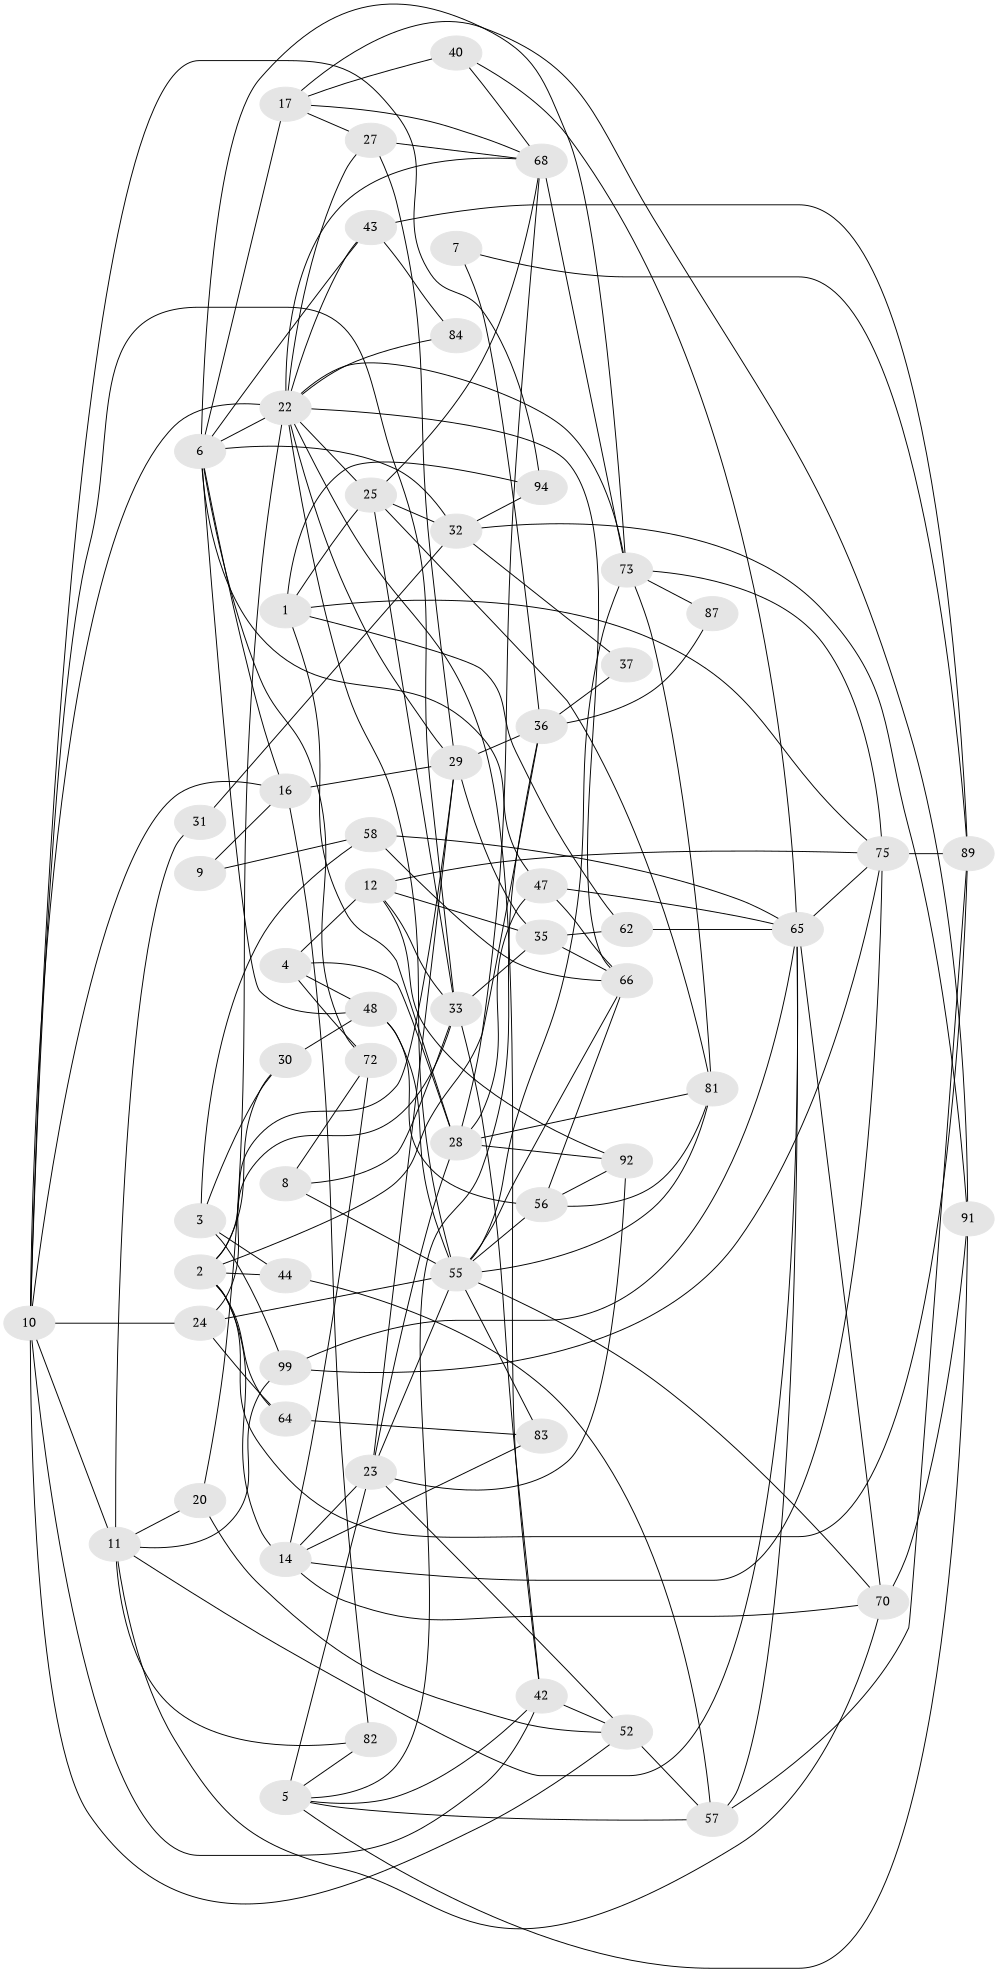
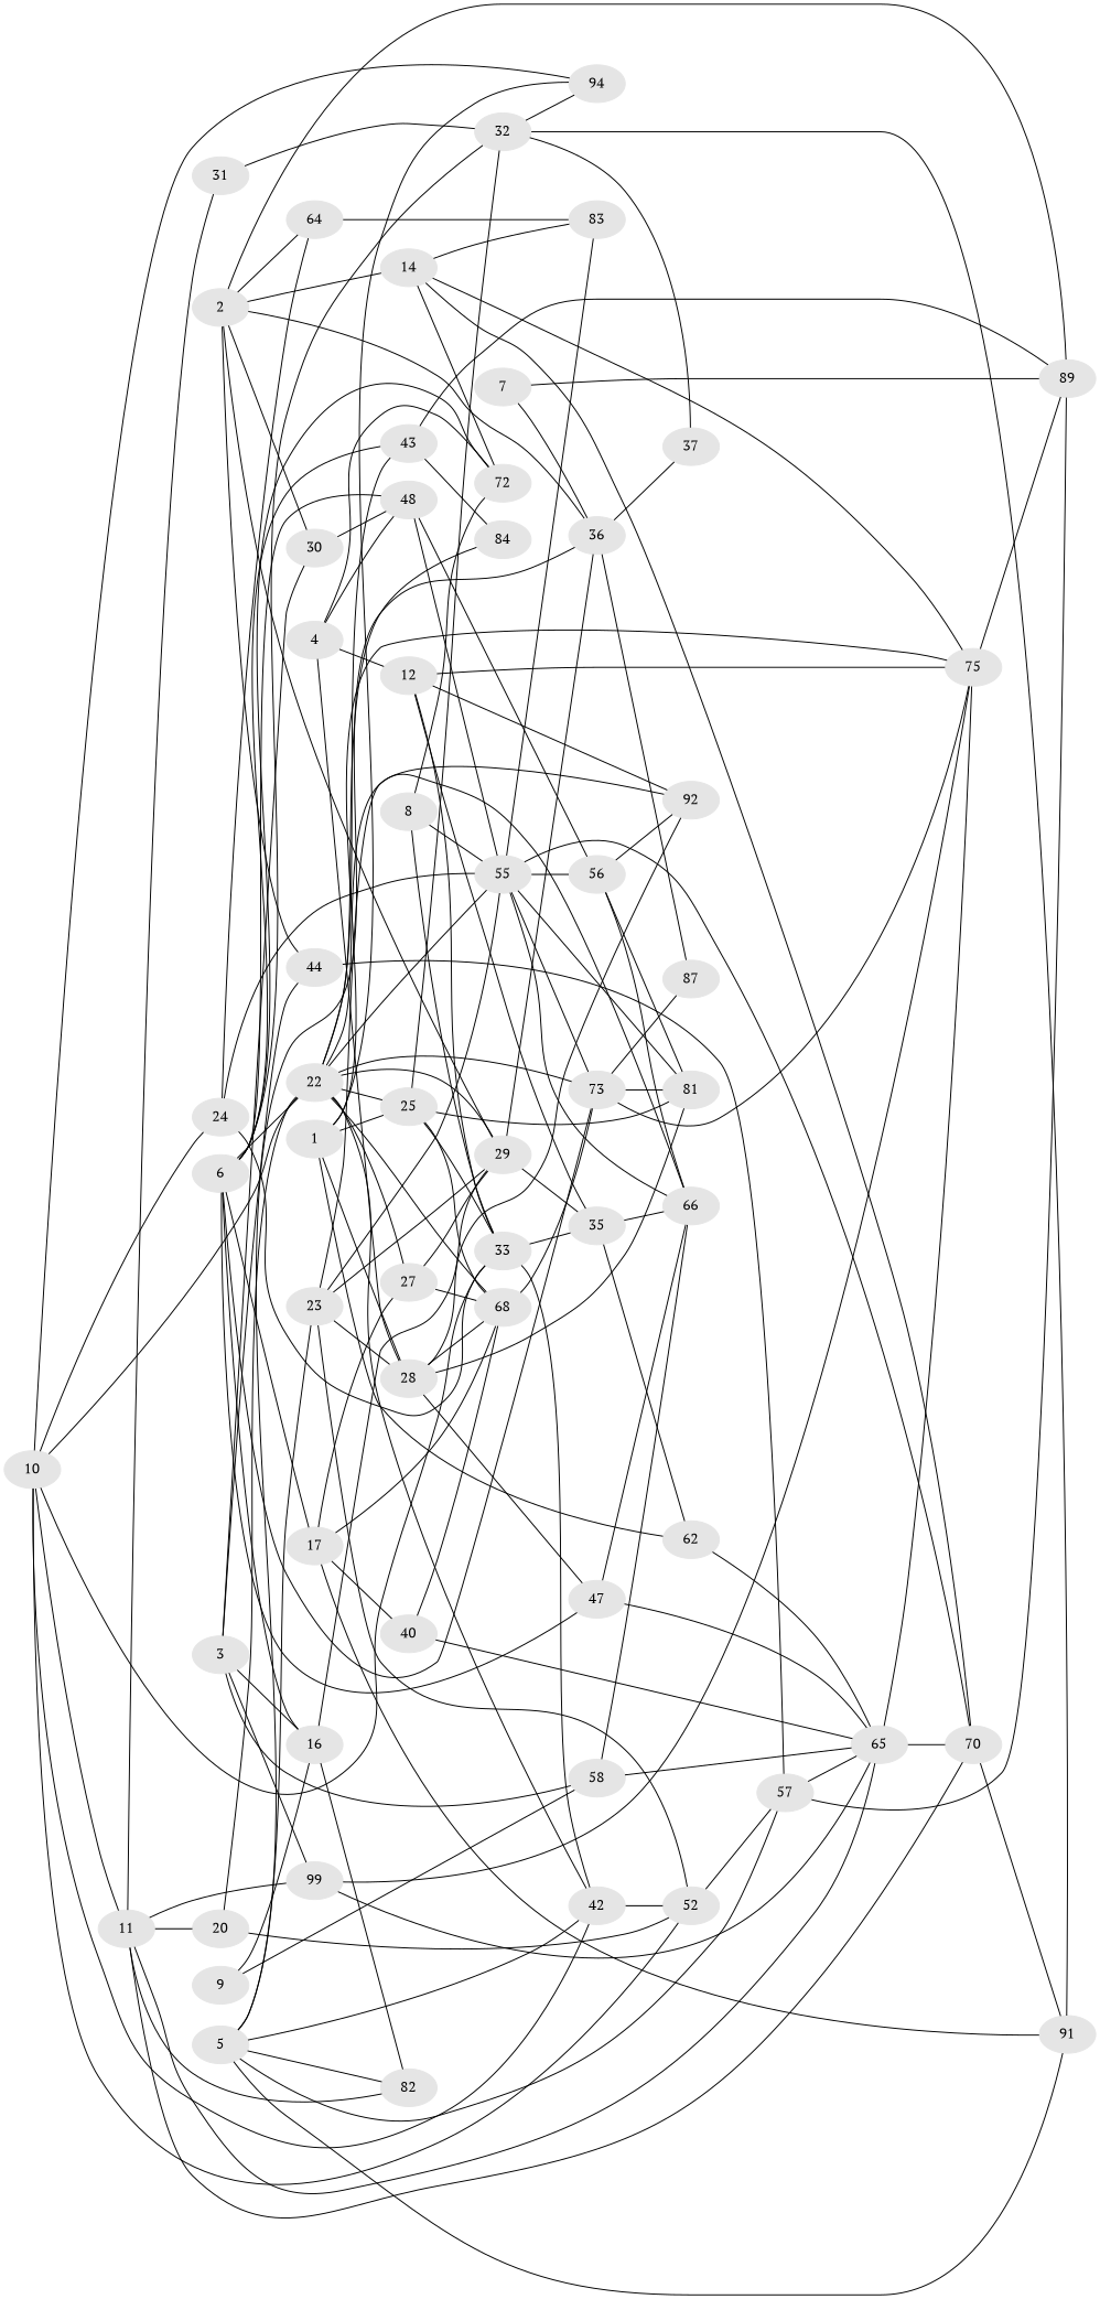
  graph {
    fontname="PT Serif"
    rankdir=LR
    node [color=gray90 fontname="PT Serif" style=filled]
    edge [fontname="PT Serif"]
    1 [super="+15"]
    25 [super="+78"]
    28 [super="+45"]
    62 [super="+67"]
    75 [super="+93"]
    94
    32 [super="+51"]
    33 [super="+59"]
    68 [super="+79"]
    81
    47
    92
    65 [super="+76"]
    89
    2 [super="+18"]
    14 [super="+69"]
    29 [super="+86"]
    30
    36 [super="+85"]
    44
    64
    72
    23 [super="+88"]
    70 [super="+90"]
    83
    35
    48 [super="+49"]
    37 [super="+39"]
    87
    57
    3 [super="+71"]
    n32 [label=99 super="+38"]
    58
    66
    12 [super="+13"]
    4
    55 [super="+60"]
    56 [super="+61"]
    5 [super="+53"]
    42 [super="+50"]
    82
    91
    52 [super="+80"]
    6 [super="+63"]
    16 [super="+21"]
    17 [super="+34"]
    22 [super="+77"]
    43
    73 [super="+74"]
    27
    40
    84
    7
    8 [super="+46"]
    9
    10 [super="+26"]
    11 [super="+54"]
    24 [super="+41"]
    20
    31
    1 -- 25
    1 -- 28
    1 -- 62
    1 -- 75
    1 -- 94
    25 -- 32
    25 -- 33
    25 -- 68
    25 -- 81
    28 -- 68
    28 -- 81
    28 -- 47
    28 -- 92
    62 -- 65
    75 -- 89
    32 -- 94
    32 -- 37
    32 -- 91
    33 -- 35
    33 -- 42
    68 -- 73
    47 -- 65
    47 -- 66
    65 -- 75
    65 -- 70
    2 -- 89
    2 -- 14
    2 -- 29
    2 -- 30
    2 -- 36
    2 -- 44
    2 -- 64
    14 -- 75
    14 -- 72
-   14 -- 23
    14 -- 70
    14 -- 83
    29 -- 36
    29 -- 35
    30 -- 48
    36 -- 37
    36 -- 87
    44 -- 57
    64 -- 83
    23 -- 28
    23 -- 92
    23 -- 29
    23 -- 55
    23 -- 52
    70 -- 91
    35 -- 62
    35 -- 66
    48 -- 55
    48 -- 56
    57 -- 65
    57 -- 89
    3 -- 30
    3 -- 44 [weight=2]
    3 -- n32
    3 -- 58
    n32 -- 75
    n32 -- 65
    58 -- 65
    58 -- 66
    12 -- 75
    12 -- 33
    12 -- 92
    12 -- 35
    4 -- 28
    4 -- 72
    4 -- 48
    4 -- 12
    55 -- 81
    55 -- 70
    55 -- 83
    55 -- 66
    55 -- 56
    55 -- 73
    56 -- 81
    56 -- 92
    56 -- 66
    5 -- 36
    5 -- 23
    5 -- 57
    5 -- 42
    5 -- 82
    5 -- 91
    42 -- 52
    52 -- 57
    6 -- 32
    6 -- 47
    6 -- 72
    6 -- 48
    6 -- 16
    6 -- 17
    6 -- 22
    6 -- 43
    6 -- 73
    16 -- 29
    16 -- 82
    17 -- 68
    17 -- 91
    17 -- 27
    17 -- 40
    22 -- 25
    22 -- 68
    22 -- 29
    22 -- 66
    22 -- 55
    22 -- 42
    22 -- 43
    22 -- 73
    22 -- 27
    22 -- 84
    43 -- 89
    43 -- 84
    73 -- 75
    73 -- 81
    73 -- 87
    27 -- 68
    27 -- 29
    40 -- 68
    40 -- 65
    7 -- 89
    7 -- 36
    8 -- 33
    8 -- 72
    8 -- 55
    9 -- 58
    9 -- 16
    10 -- 94
    10 -- 33
    10 -- 42
    10 -- 52
-   10 -- 16
+   3 -- 16
    10 -- 22
    10 -- 11
    10 -- 24 [weight=2]
    11 -- 65
    11 -- 70 [weight=2]
    11 -- n32 [weight=2]
    11 -- 82
    11 -- 20
    11 -- 31
    24 -- 33
    24 -- 64
    24 -- 55
    20 -- 52
    20 -- 22
    31 -- 32
  }
